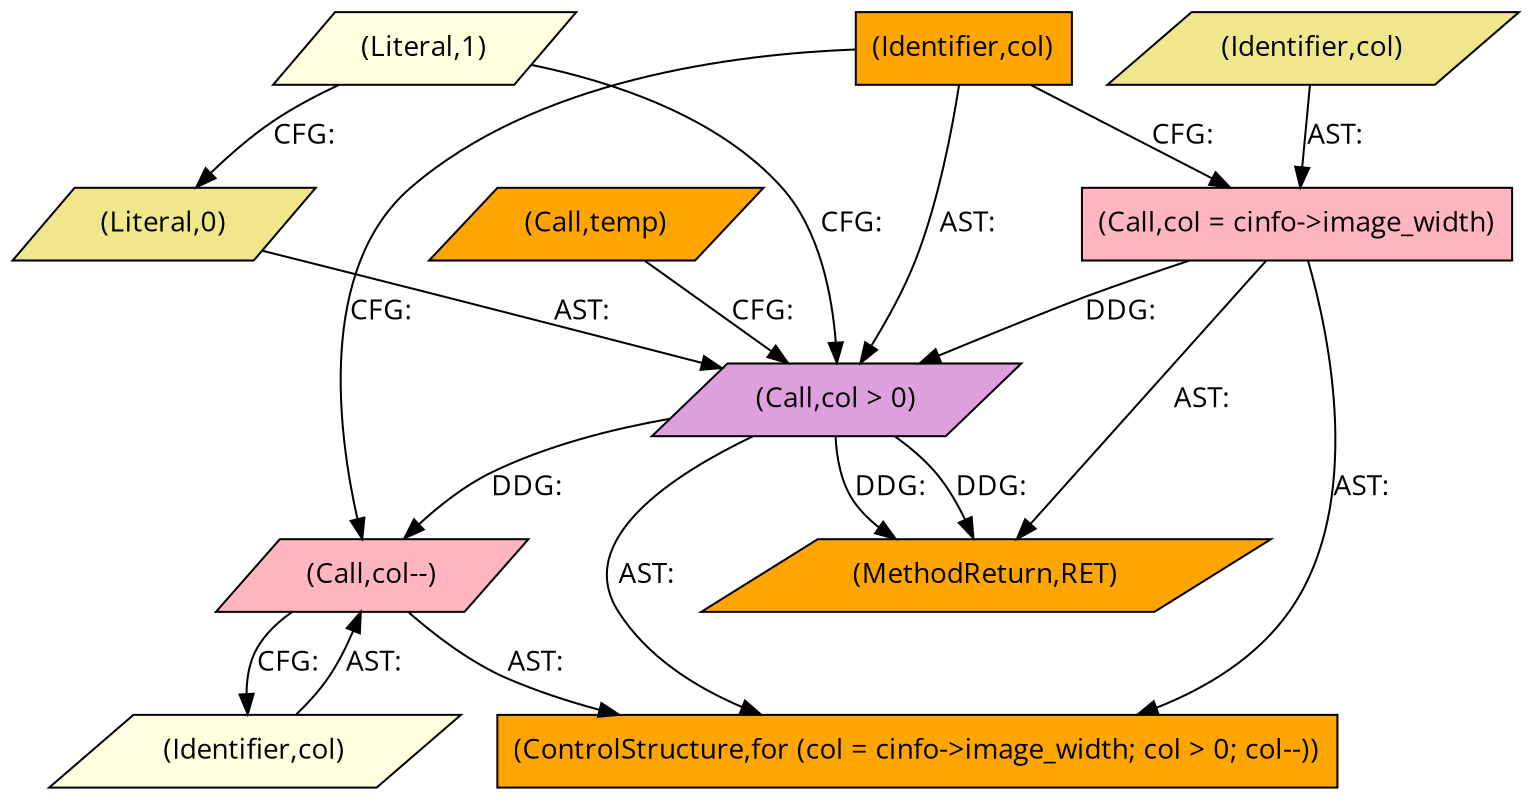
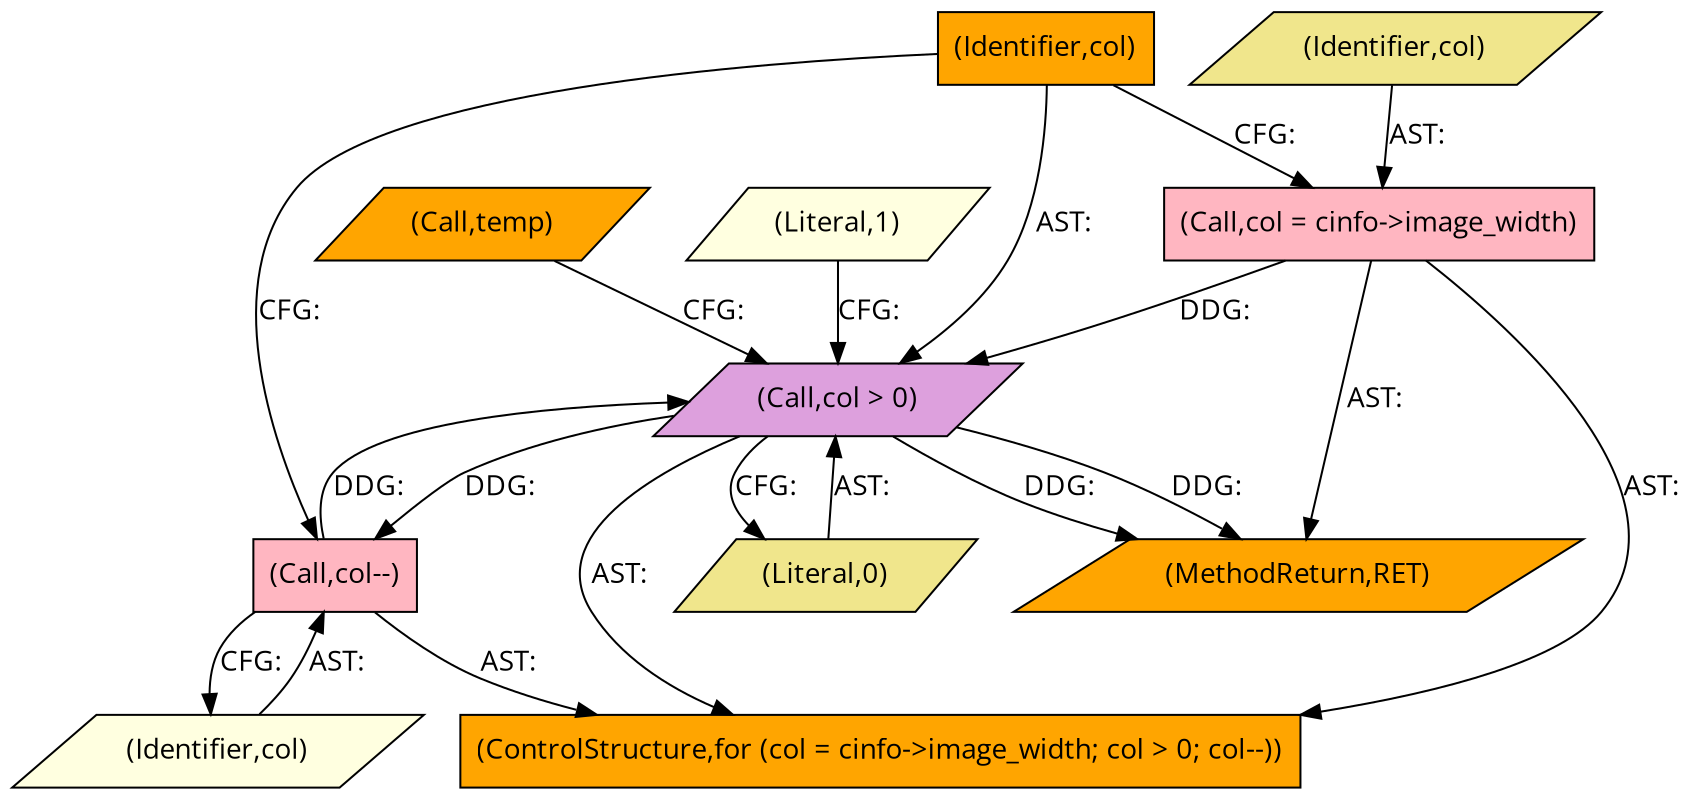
  digraph {
    fontname="Open Sans"
    node [fillcolor=orange fontname="Open Sans" shape=parallelogram style=filled]
    edge [fontname="Open Sans"]
    n1 [fillcolor=lightpink label="(Call,col = cinfo->image_width)" shape=box]
    n2 [fillcolor=plum label="(Call,col > 0)"]
    n3 [label="(MethodReturn,RET)"]
    n4 [label="(ControlStructure,for (col = cinfo->image_width; col > 0; col--))" shape=box]
-   n5 [fillcolor=lightpink label="(Call,col--)"]
+   n5 [fillcolor=lightpink label="(Call,col--)" shape=box]
    n6 [fillcolor=khaki label="(Literal,0)"]
    n7 [fillcolor=lightyellow label="(Identifier,col)"]
    n8 [label="(Identifier,col)" shape=box]
    n9 [label="(Call,temp)"]
    n10 [fillcolor=lightyellow label="(Literal,1)"]
    n11 [fillcolor=khaki label="(Identifier,col)"]
    n1 -> n2 [label="DDG: "]
    n1 -> n3 [label="AST: "]
    n1 -> n4 [label="AST: "]
    n2 -> n3 [label="DDG: "]
    n2 -> n3 [label="DDG: "]
    n2 -> n4 [label="AST: "]
    n2 -> n5 [label="DDG: "]
-   n10 -> n6 [label="CFG: "]
+   n2 -> n6 [label="CFG: "]
+   n5 -> n2 [label="DDG: "]
    n5 -> n4 [label="AST: "]
    n5 -> n7 [label="CFG: "]
    n6 -> n2 [label="AST: "]
    n7 -> n5 [label="AST: "]
    n8 -> n1 [label="CFG: "]
    n8 -> n2 [label="AST: "]
    n8 -> n5 [label="CFG: "]
    n9 -> n2 [label="CFG: "]
    n10 -> n2 [label="CFG: "]
    n11 -> n1 [label="AST: "]
  }
